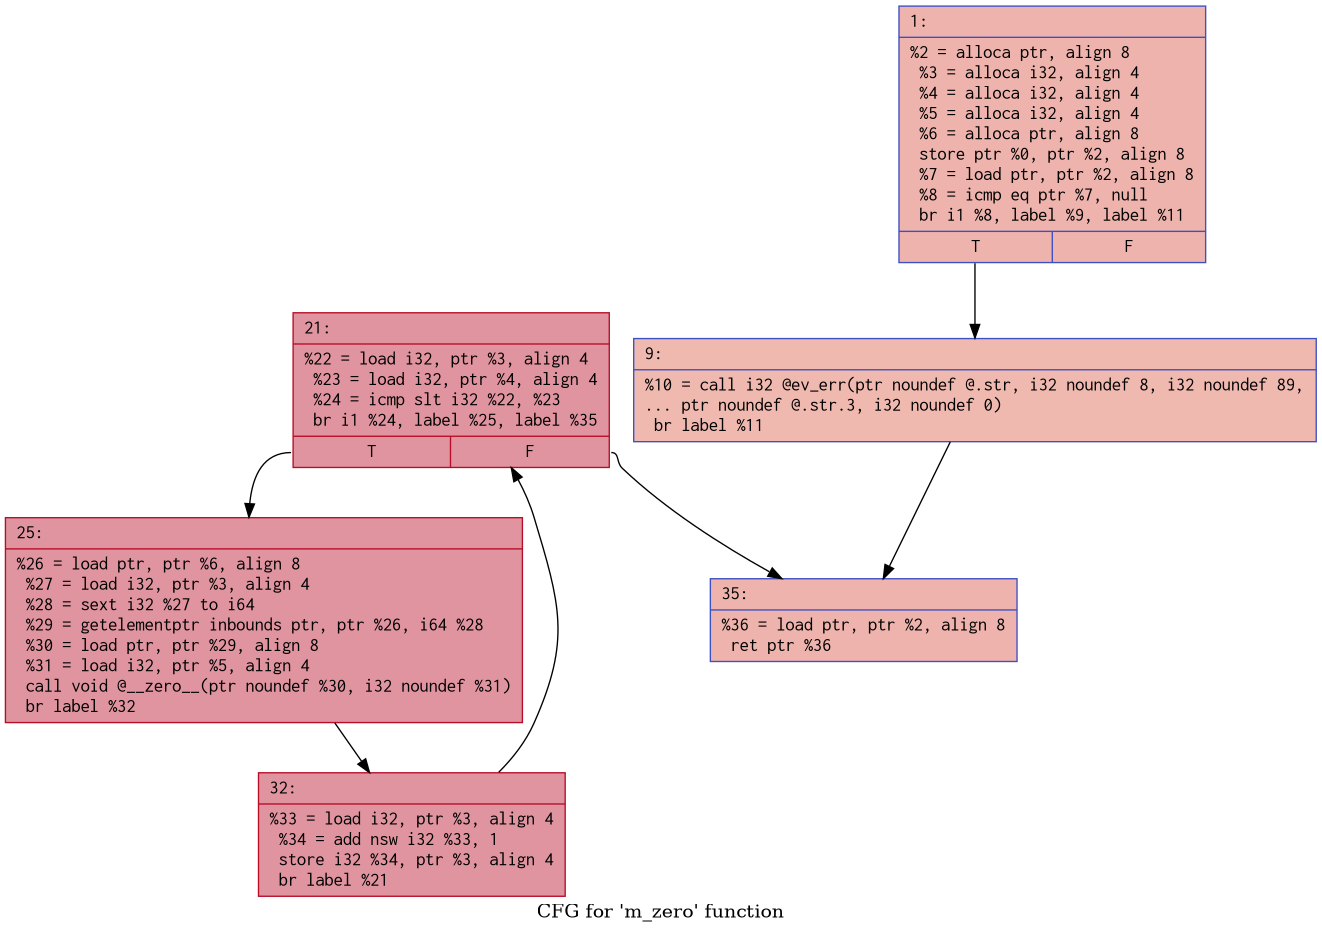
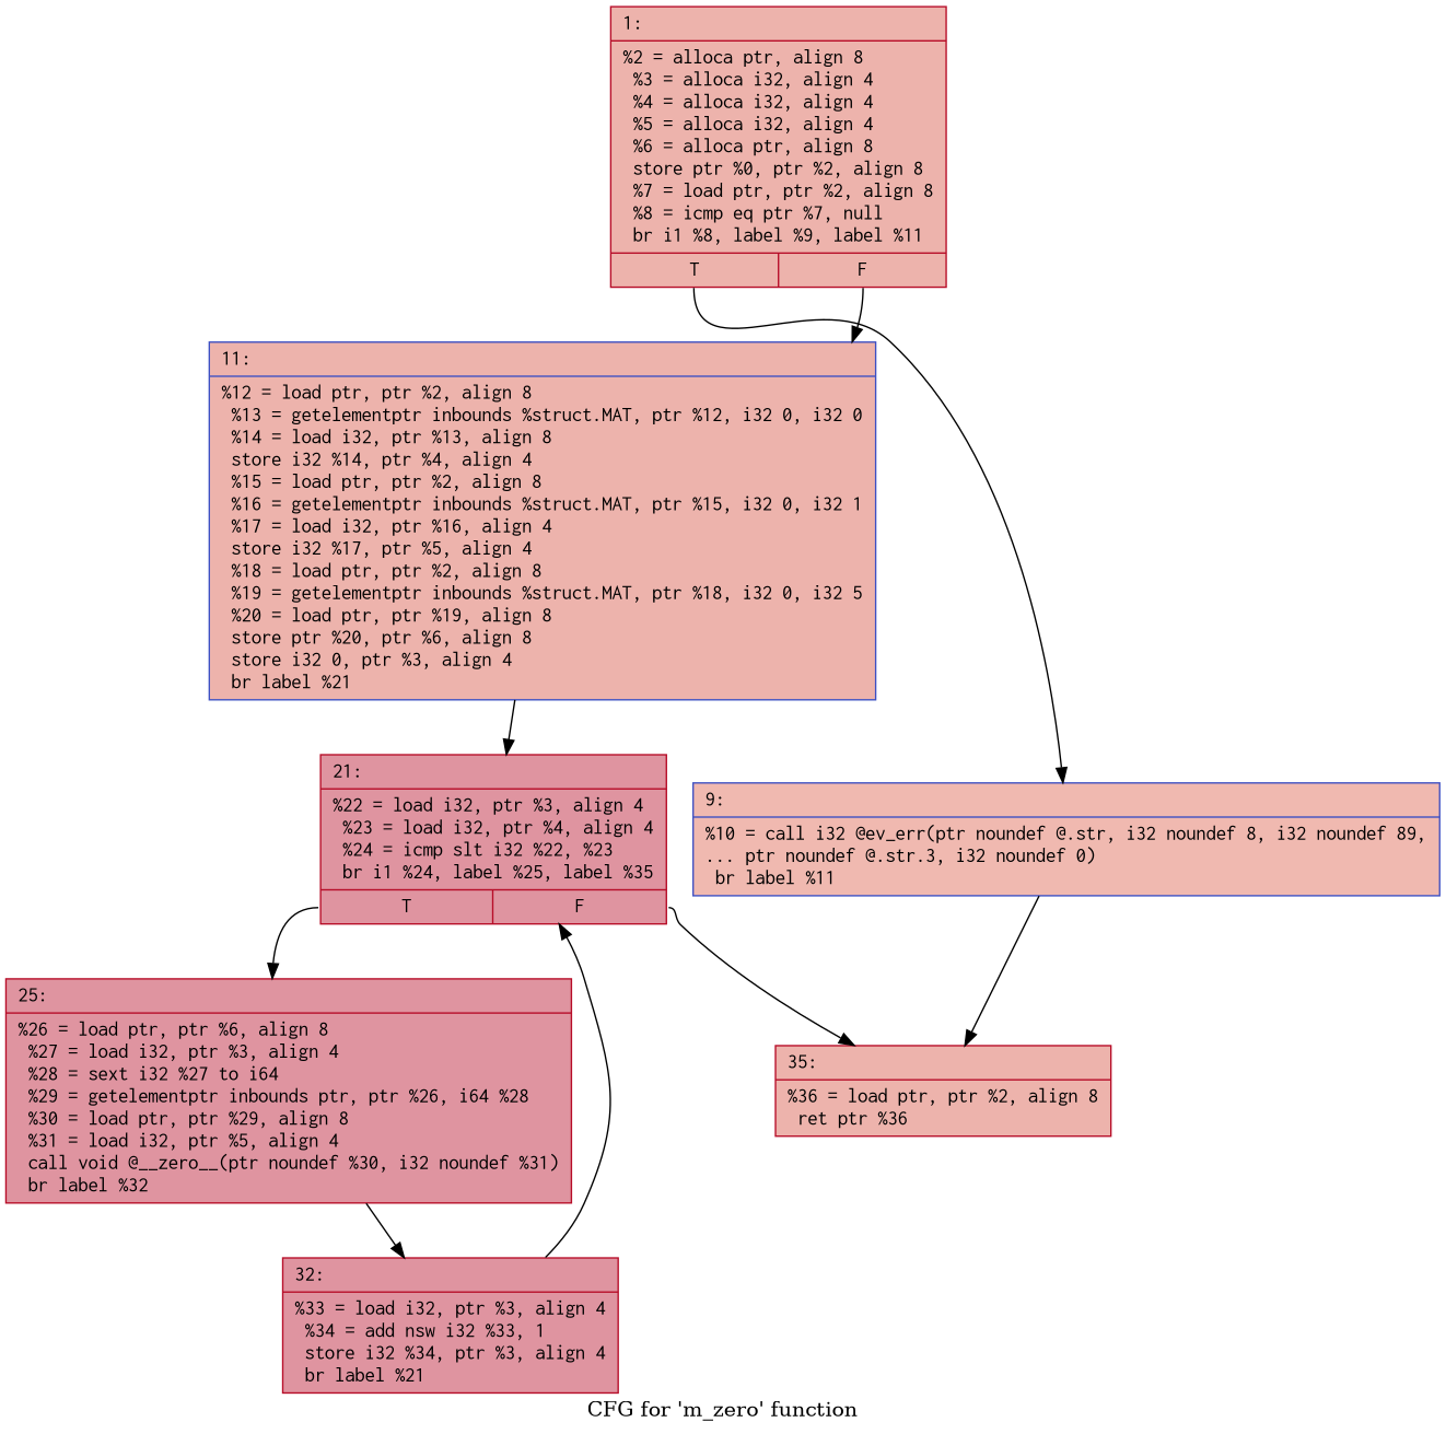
  digraph {
    label="CFG for 'm_zero' function"
    node [color="#3d50c3ff" fillcolor="#d6524470" fontname=Courier shape=record style=filled]
-   n1 [label="{1:\l|  %2 = alloca ptr, align 8\l  %3 = alloca i32, align 4\l  %4 = alloca i32, align 4\l  %5 = alloca i32, align 4\l  %6 = alloca ptr, align 8\l  store ptr %0, ptr %2, align 8\l  %7 = load ptr, ptr %2, align 8\l  %8 = icmp eq ptr %7, null\l  br i1 %8, label %9, label %11\l|{<s0>T|<s1>F}}"]
+   n1 [color="#b70d28ff" label="{1:\l|  %2 = alloca ptr, align 8\l  %3 = alloca i32, align 4\l  %4 = alloca i32, align 4\l  %5 = alloca i32, align 4\l  %6 = alloca ptr, align 8\l  store ptr %0, ptr %2, align 8\l  %7 = load ptr, ptr %2, align 8\l  %8 = icmp eq ptr %7, null\l  br i1 %8, label %9, label %11\l|{<s0>T|<s1>F}}"]
    n2 [fillcolor="#de614d70" label="{9:\l|  %10 = call i32 @ev_err(ptr noundef @.str, i32 noundef 8, i32 noundef 89,\l... ptr noundef @.str.3, i32 noundef 0)\l  br label %11\l}"]
-   n4 [label="{35:\l|  %36 = load ptr, ptr %2, align 8\l  ret ptr %36\l}"]
+   n3 [label="{11:\l|  %12 = load ptr, ptr %2, align 8\l  %13 = getelementptr inbounds %struct.MAT, ptr %12, i32 0, i32 0\l  %14 = load i32, ptr %13, align 8\l  store i32 %14, ptr %4, align 4\l  %15 = load ptr, ptr %2, align 8\l  %16 = getelementptr inbounds %struct.MAT, ptr %15, i32 0, i32 1\l  %17 = load i32, ptr %16, align 4\l  store i32 %17, ptr %5, align 4\l  %18 = load ptr, ptr %2, align 8\l  %19 = getelementptr inbounds %struct.MAT, ptr %18, i32 0, i32 5\l  %20 = load ptr, ptr %19, align 8\l  store ptr %20, ptr %6, align 8\l  store i32 0, ptr %3, align 4\l  br label %21\l}"]
+   n4 [color="#b70d28ff" label="{35:\l|  %36 = load ptr, ptr %2, align 8\l  ret ptr %36\l}"]
    n5 [color="#b70d28ff" fillcolor="#b70d2870" label="{21:\l|  %22 = load i32, ptr %3, align 4\l  %23 = load i32, ptr %4, align 4\l  %24 = icmp slt i32 %22, %23\l  br i1 %24, label %25, label %35\l|{<s0>T|<s1>F}}"]
    n6 [color="#b70d28ff" fillcolor="#b70d2870" label="{25:\l|  %26 = load ptr, ptr %6, align 8\l  %27 = load i32, ptr %3, align 4\l  %28 = sext i32 %27 to i64\l  %29 = getelementptr inbounds ptr, ptr %26, i64 %28\l  %30 = load ptr, ptr %29, align 8\l  %31 = load i32, ptr %5, align 4\l  call void @__zero__(ptr noundef %30, i32 noundef %31)\l  br label %32\l}"]
    n7 [color="#b70d28ff" fillcolor="#b70d2870" label="{32:\l|  %33 = load i32, ptr %3, align 4\l  %34 = add nsw i32 %33, 1\l  store i32 %34, ptr %3, align 4\l  br label %21\l}"]
    n1 -> n2 [tailport=s0]
+   n1 -> n3 [tailport=s1]
    n2 -> n4
+   n3 -> n5
    n5 -> n4 [tailport=s1]
    n5 -> n6 [tailport=s0]
    n6 -> n7
    n7 -> n5
  }
